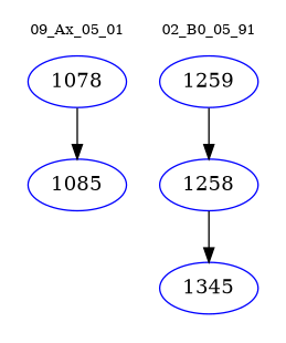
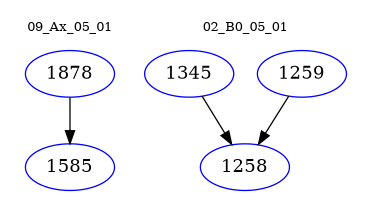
  digraph {
    node [color=blue]
    edge [color=black]
-   n1 [label=1078]
-   n2 [label=1085]
+   n1 [label=1878]
+   n2 [label=1585]
    n3 [label=1259]
    n4 [label=1258]
    n5 [label=1345]
    subgraph cluster_1 {
      color=white
      fontsize=10
      label="09_Ax_05_01"
      n1
      n2
    }
    subgraph cluster_2 {
      color=white
      fontsize=10
-     label="02_B0_05_91"
+     label="02_B0_05_01"
      n3
      n4
      n5
    }
    n1 -> n2
    n3 -> n4
-   n4 -> n5
+   n5 -> n4
  }
